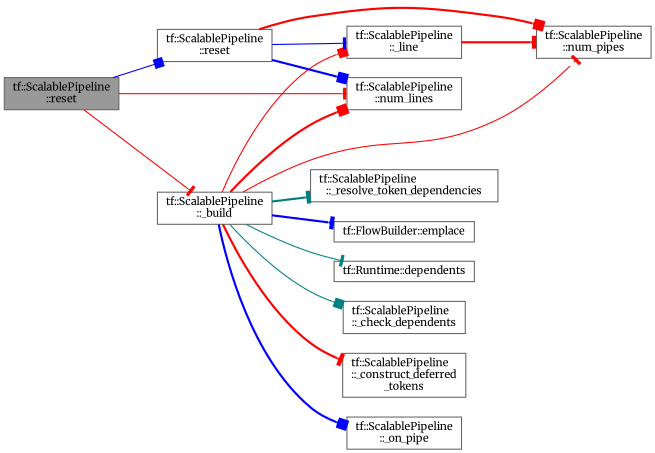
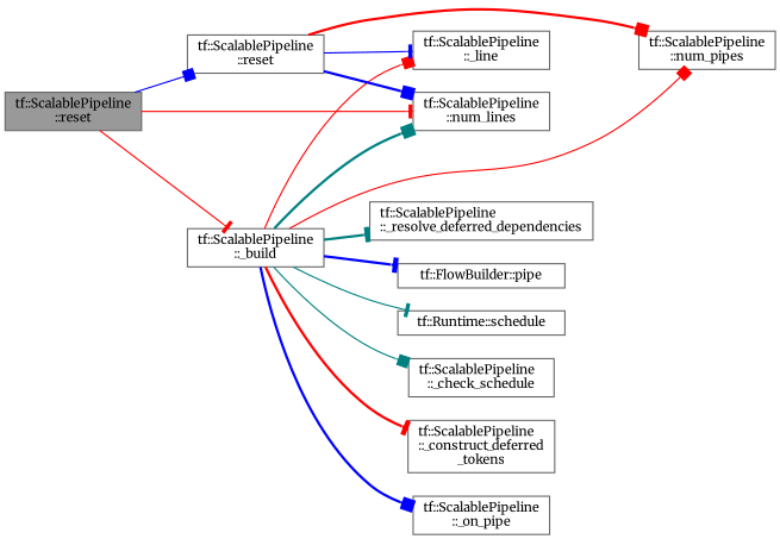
  digraph {
    fontname=Merriweather
    rankdir=LR
    node [color=grey40 fillcolor=white fontname=Merriweather fontsize=10 shape=box style=filled]
    edge [arrowhead=tee color=red fontname=Merriweather fontsize=10 labelfontname=Helvetica labelfontsize=10 style=solid]
    n1 [color=gray40 fillcolor=grey60 fontcolor=black height=0.2 label="tf::ScalablePipeline\l::reset" width=0.4]
    n2 [height=0.2 label="tf::ScalablePipeline\l::_build" width=0.4]
    n3 [height=0.2 label="tf::ScalablePipeline\l::num_lines" width=0.4]
    n4 [height=0.2 label="tf::ScalablePipeline\l::reset" width=0.4]
-   n5 [height=0.2 label="tf::ScalablePipeline\l::_check_dependents" width=0.4]
+   n5 [height=0.2 label="tf::ScalablePipeline\l::_check_schedule" width=0.4]
    n6 [height=0.2 label="tf::ScalablePipeline\l::_construct_deferred\l_tokens" width=0.4]
    n7 [height=0.2 label="tf::ScalablePipeline\l::_line" width=0.4]
    n8 [height=0.2 label="tf::ScalablePipeline\l::num_pipes" width=0.4]
    n9 [height=0.2 label="tf::ScalablePipeline\l::_on_pipe" width=0.4]
-   n10 [height=0.2 label="tf::ScalablePipeline\l::_resolve_token_dependencies" width=0.4]
-   n11 [height=0.2 label="tf::FlowBuilder::emplace" width=0.4]
-   n12 [height=0.2 label="tf::Runtime::dependents" width=0.4]
+   n10 [height=0.2 label="tf::ScalablePipeline\l::_resolve_deferred_dependencies" width=0.4]
+   n11 [height=0.2 label="tf::FlowBuilder::pipe" width=0.4]
+   n12 [height=0.2 label="tf::Runtime::schedule" width=0.4]
    n1 -> n2
    n1 -> n3
    n1 -> n4 [arrowhead=box color=blue]
-   n2 -> n3 [arrowhead=box style=bold]
+   n2 -> n3 [arrowhead=box color=teal style=bold]
    n2 -> n5 [arrowhead=box color=teal]
    n2 -> n6 [style=bold]
    n2 -> n7 [arrowhead=box]
-   n2 -> n8
+   n2 -> n8 [arrowhead=box]
    n2 -> n9 [arrowhead=box color=blue style=bold]
    n2 -> n10 [color=teal style=bold]
    n2 -> n11 [color=blue style=bold]
    n2 -> n12 [color=teal]
    n4 -> n3 [arrowhead=box color=blue style=bold]
    n4 -> n7 [color=blue]
    n4 -> n8 [arrowhead=box style=bold]
-   n7 -> n8 [style=bold]
  }
